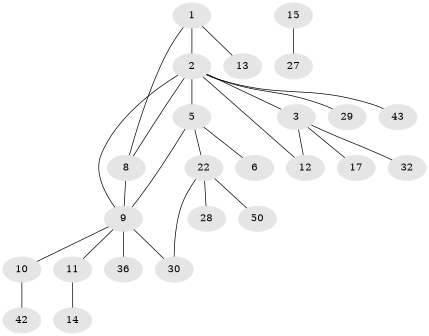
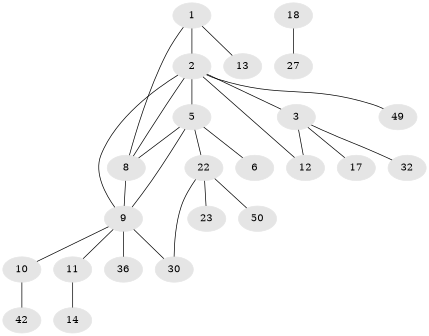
  graph {
    node [color=gray90 style=filled]
    1 [super="+45+41"]
    2 [super="+4+26+37+15"]
    8 [super="+44"]
    13
    3
    5 [super="+16+31+48+34+7"]
    9
    12 [super="+20"]
-   29
-   49 [label=43]
+   49
    17
    32
    6
    22
    10 [super="+28+25"]
    11
    30
    36
    42
-   18 [super="+21+24+46+39" label=15]
+   18 [super="+21+24+46+39"]
    27
-   23 [super="+33+38" label=28]
+   23 [super="+33+38"]
    50
    14
    1 -- 2
    1 -- 8
    1 -- 13
    2 -- 8
    2 -- 3
    2 -- 5 [weight=3]
    2 -- 9 [weight=2]
    2 -- 12
-   2 -- 29
    2 -- 49
    8 -- 9
    3 -- 12
    3 -- 17
    3 -- 32
+   5 -- 8
    5 -- 9 [weight=2]
    5 -- 6
    5 -- 22
    9 -- 10
    9 -- 11
    9 -- 30
    9 -- 36
    22 -- 30
    22 -- 23
    22 -- 50
    10 -- 42
    11 -- 14
    18 -- 27
  }
